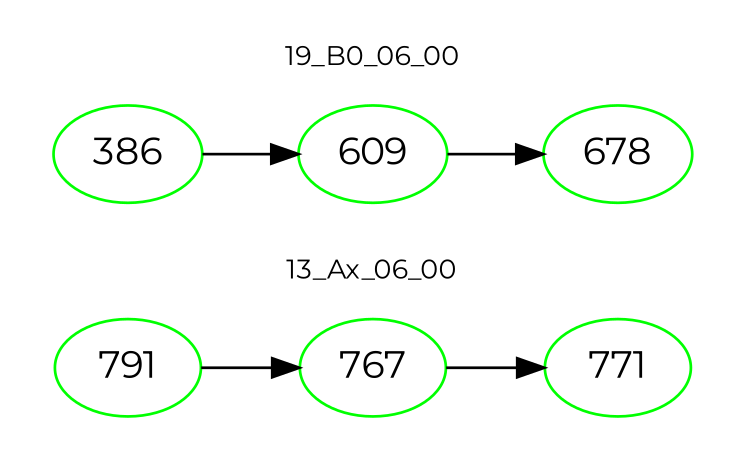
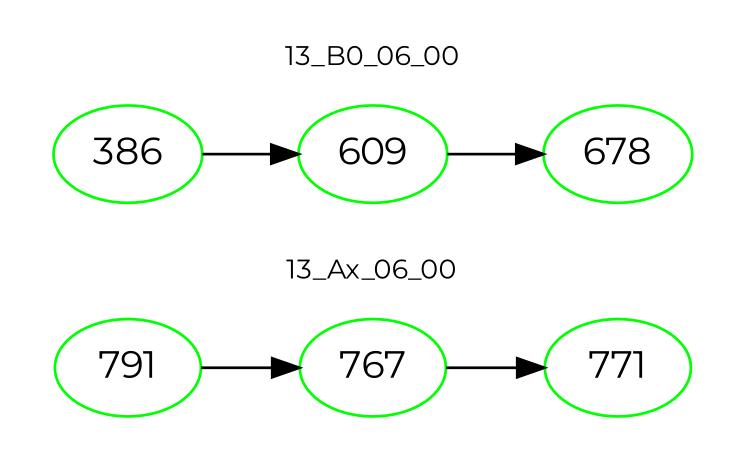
  digraph {
    fontname=Montserrat
    rankdir=LR
    node [color=green fontname=Montserrat]
    edge [color=black fontname=Montserrat]
    n1 [label=791]
    n2 [label=767]
    n3 [label=771]
    n4 [label=386]
    n5 [label=609]
    n6 [label=678]
    subgraph cluster_1 {
      color=white
      fontsize=10
      label="13_Ax_06_00"
      n1
      n2
      n3
    }
    subgraph cluster_2 {
      color=white
      fontsize=10
-     label="19_B0_06_00"
+     label="13_B0_06_00"
      n4
      n5
      n6
    }
    n1 -> n2
    n2 -> n3
    n4 -> n5
    n5 -> n6
  }
